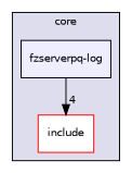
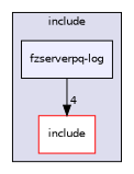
  digraph {
    compound=true
    node [fontname=Helvetica fontsize=10 shape=box style=filled]
    n1 [color=red fillcolor=white label=include]
    n2 [fillcolor="#eeeeff" label="fzserverpq-log" pencolor=black]
    subgraph cluster_1 {
      bgcolor="#ddddee"
      fontname=Helvetica
      fontsize=10
-     label=core
+     label=include
      pencolor=black
      n1
      n2
    }
    n2 -> n1 [headlabel=4 labeldistance=1.5 labelfontname=Helvetica labelfontsize=10]
  }
